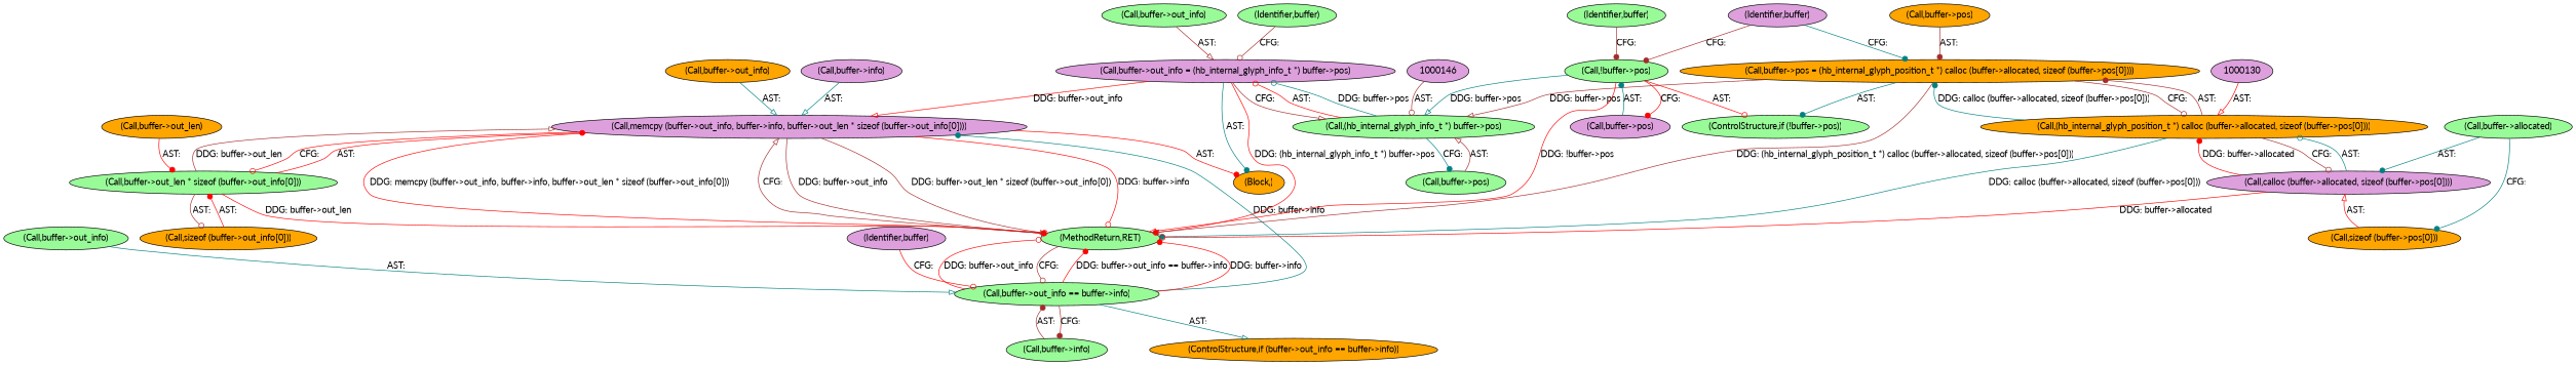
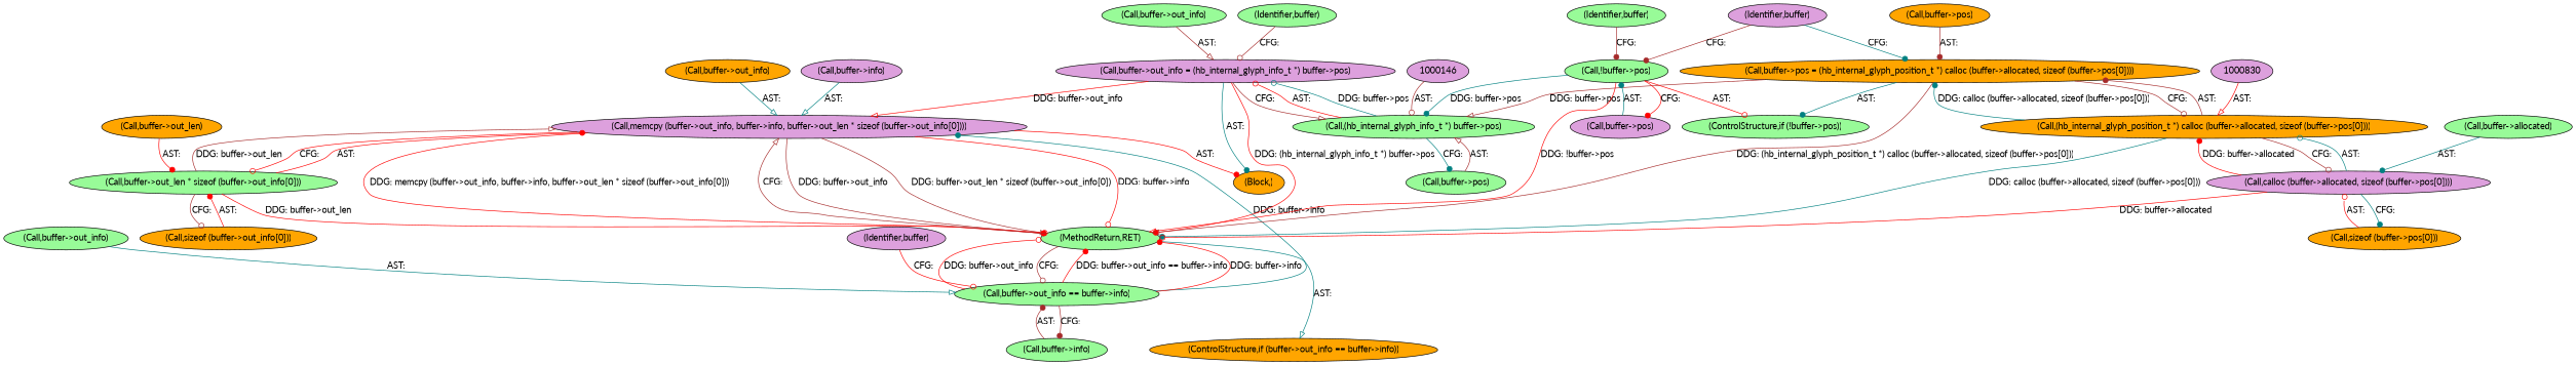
  digraph {
    fontname=Lato
    node [fillcolor=palegreen fontname=Lato style=filled]
    edge [arrowhead=dot color=red fontname=Lato]
    n1 [fillcolor=plum label="(Call,memcpy (buffer->out_info, buffer->info, buffer->out_len * sizeof (buffer->out_info[0])))"]
    n2 [label="(Call,buffer->out_len * sizeof (buffer->out_info[0]))"]
    n3 [label="(MethodReturn,RET)"]
    n4 [fillcolor=orange label="(Block,)"]
    n5 [fillcolor=orange label="(Call,sizeof (buffer->out_info[0]))"]
    n6 [label="(Call,buffer->out_info == buffer->info)"]
    n7 [fillcolor=plum label="(Call,buffer->out_info = (hb_internal_glyph_info_t *) buffer->pos)"]
    n8 [label="(Call,(hb_internal_glyph_info_t *) buffer->pos)"]
    n9 [label="(Call,buffer->pos)"]
    n10 [fillcolor=orange label="(Call,buffer->pos = (hb_internal_glyph_position_t *) calloc (buffer->allocated, sizeof (buffer->pos[0])))"]
    n11 [fillcolor=orange label="(Call,(hb_internal_glyph_position_t *) calloc (buffer->allocated, sizeof (buffer->pos[0])))"]
    n12 [label="(ControlStructure,if (!buffer->pos))"]
    n13 [fillcolor=plum label="(Call,calloc (buffer->allocated, sizeof (buffer->pos[0])))"]
    n14 [fillcolor=orange label="(Call,sizeof (buffer->pos[0]))"]
    n15 [label="(Call,!buffer->pos)"]
    n16 [fillcolor=plum label="(Call,buffer->pos)"]
    n17 [label="(Call,buffer->info)"]
    n18 [fillcolor=orange label="(ControlStructure,if (buffer->out_info == buffer->info))"]
    n19 [label="(Call,buffer->out_info)"]
    n20 [label="(Call,buffer->out_info)"]
    n21 [fillcolor=orange label="(Call,buffer->out_info)"]
    n22 [label="(Identifier,buffer)"]
    n23 [fillcolor=plum label="(Identifier,buffer)"]
    n24 [label="(Identifier,buffer)"]
    n25 [fillcolor=orange label="(Call,buffer->out_len)"]
    n26 [fillcolor=plum label="(Call,buffer->info)"]
    n27 [fillcolor=plum label="(Identifier,buffer)"]
    n28 [fillcolor=orange label="(Call,buffer->pos)"]
    n29 [label="(Call,buffer->allocated)"]
    1000146 [fillcolor=plum]
-   1000130 [fillcolor=plum]
+   1000130 [fillcolor=plum label=1000830]
    n1 -> n2 [arrowhead=odot label="CFG: "]
    n1 -> n3 [color=brown label="DDG: buffer->out_info"]
    n1 -> n3 [arrowhead=onormal color=brown label="DDG: buffer->out_len * sizeof (buffer->out_info[0])"]
    n1 -> n3 [arrowhead=odot label="DDG: buffer->info"]
    n1 -> n3 [label="DDG: memcpy (buffer->out_info, buffer->info, buffer->out_len * sizeof (buffer->out_info[0]))"]
    n1 -> n4 [label="AST: "]
    n2 -> n1 [label="AST: "]
    n2 -> n1 [arrowhead=onormal color=brown label="DDG: buffer->out_len"]
    n2 -> n3 [arrowhead=odot label="DDG: buffer->out_len"]
-   n2 -> n5 [arrowhead=odot color=brown label="AST: "]
+   n2 -> n5 [arrowhead=odot color=brown label="CFG: "]
    n3 -> n1 [arrowhead=onormal color=brown label="CFG: "]
    n3 -> n6 [arrowhead=odot color=brown label="CFG: "]
    n5 -> n2 [label="AST: "]
    n6 -> n1 [color=teal label="DDG: buffer->info"]
    n6 -> n3 [label="DDG: buffer->out_info == buffer->info"]
    n6 -> n3 [label="DDG: buffer->info"]
    n6 -> n3 [arrowhead=odot label="DDG: buffer->out_info"]
    n6 -> n17 [color=brown label="CFG: "]
-   n6 -> n18 [arrowhead=onormal color=teal label="AST: "]
+   n3 -> n18 [arrowhead=onormal color=teal label="AST: "]
    n7 -> n1 [arrowhead=onormal label="DDG: buffer->out_info"]
    n7 -> n3 [label="DDG: (hb_internal_glyph_info_t *) buffer->pos"]
    n7 -> n4 [color=teal label="AST: "]
    n7 -> n8 [arrowhead=onormal color=brown label="CFG: "]
    n8 -> n7 [arrowhead=odot label="AST: "]
    n8 -> n7 [arrowhead=odot color=teal label="DDG: buffer->pos"]
    n8 -> n9 [color=teal label="CFG: "]
    n9 -> n8 [arrowhead=onormal color=brown label="AST: "]
    n10 -> n3 [arrowhead=onormal color=brown label="DDG: (hb_internal_glyph_position_t *) calloc (buffer->allocated, sizeof (buffer->pos[0]))"]
    n10 -> n8 [arrowhead=onormal color=brown label="DDG: buffer->pos"]
    n10 -> n11 [arrowhead=odot color=brown label="CFG: "]
    n10 -> n12 [color=teal label="AST: "]
    n11 -> n3 [color=teal label="DDG: calloc (buffer->allocated, sizeof (buffer->pos[0]))"]
    n11 -> n10 [color=brown label="AST: "]
    n11 -> n10 [color=teal label="DDG: calloc (buffer->allocated, sizeof (buffer->pos[0]))"]
    n11 -> n13 [arrowhead=odot color=brown label="CFG: "]
    n13 -> n3 [arrowhead=odot label="DDG: buffer->allocated"]
    n13 -> n11 [arrowhead=odot color=teal label="AST: "]
    n13 -> n11 [label="DDG: buffer->allocated"]
-   n29 -> n14 [color=teal label="CFG: "]
-   n14 -> n13 [arrowhead=onormal label="AST: "]
+   n13 -> n14 [color=teal label="CFG: "]
+   n14 -> n13 [arrowhead=odot label="AST: "]
    n15 -> n3 [arrowhead=onormal label="DDG: !buffer->pos"]
-   n15 -> n8 [arrowhead=onormal color=teal label="DDG: buffer->pos"]
+   n15 -> n8 [color=teal label="DDG: buffer->pos"]
    n15 -> n12 [arrowhead=odot label="AST: "]
    n15 -> n16 [label="CFG: "]
    n16 -> n15 [color=teal label="AST: "]
    n17 -> n6 [color=brown label="AST: "]
    n19 -> n7 [arrowhead=onormal color=brown label="AST: "]
    n20 -> n6 [arrowhead=onormal color=teal label="AST: "]
    n21 -> n1 [arrowhead=onormal color=teal label="AST: "]
    n22 -> n15 [color=brown label="CFG: "]
    n23 -> n6 [arrowhead=odot label="CFG: "]
    n24 -> n7 [arrowhead=odot color=brown label="CFG: "]
    n25 -> n2 [label="AST: "]
    n26 -> n1 [arrowhead=onormal color=teal label="AST: "]
    n27 -> n10 [color=teal label="CFG: "]
    n27 -> n15 [color=brown label="CFG: "]
    n28 -> n10 [color=brown label="AST: "]
    n29 -> n13 [color=teal label="AST: "]
    1000146 -> n8 [arrowhead=odot color=brown label="AST: "]
    1000130 -> n11 [arrowhead=onormal label="AST: "]
  }
